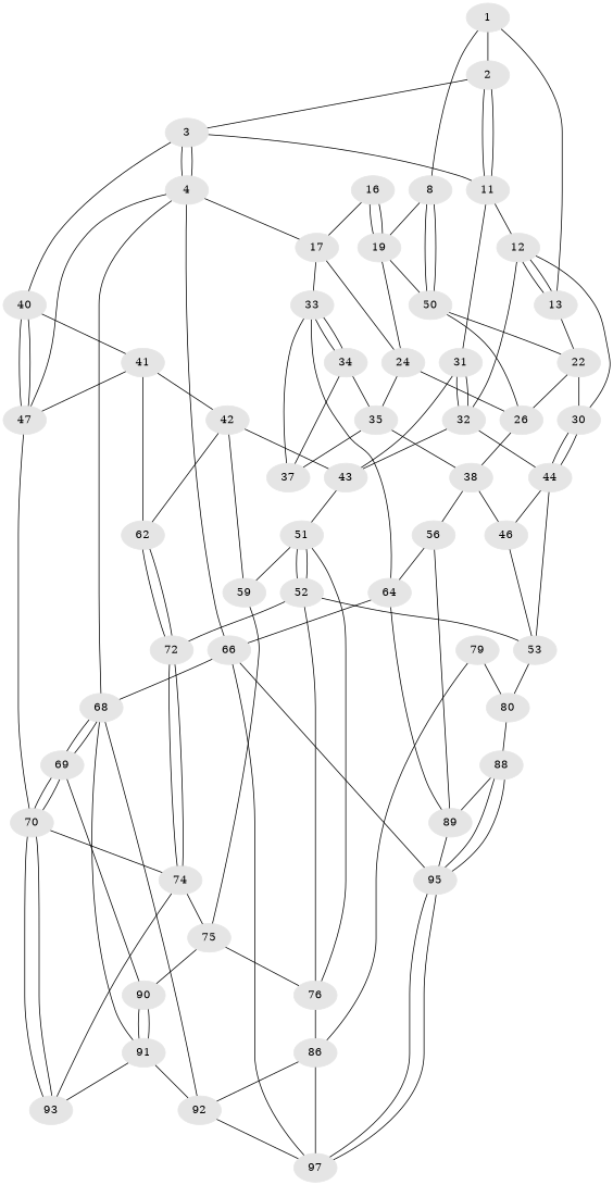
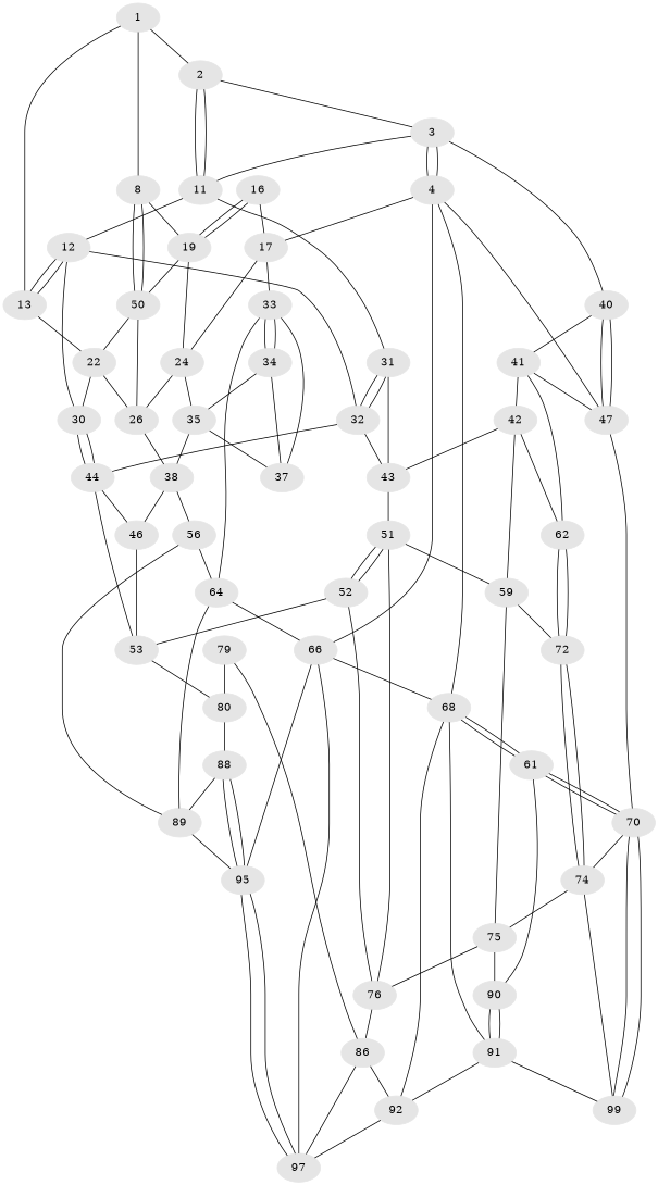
  graph {
    node [color=gray90 style=filled]
    1 [super="+7"]
    2
    8 [super="+9"]
    13
    3 [super="+14"]
    11 [super="+15"]
    19 [super="+21"]
    n8 [label=50 super="+23"]
    22 [super="+28"]
    4 [super="+5"]
    40
    12 [super="+29"]
    31
    17 [super="+18"]
    47 [super="+63"]
    66 [super="+99"]
    68 [super="+100"]
    41 [super="+61"]
    24 [super="+25"]
    33 [super="+49"]
    70 [super="+71"]
    95 [super="+96"]
    97 [super="+101"]
-   69
+   69 [label=61]
    91
    92 [super="+102"]
    16
    26 [super="+27"]
    30
    32 [super="+48"]
    43 [super="+50"]
    44 [super="+45"]
    35 [super="+36"]
    34
    37
    64 [super="+65"]
    38 [super="+39"]
    46 [super="+54"]
    56 [super="+67"]
    53 [super="+57"]
    51 [super="+60"]
    89 [super="+94"]
    42 [super="+58"]
    62
    59 [super="+73"]
    72
    75 [super="+82"]
    52 [super="+78"]
    76 [super="+77"]
    80 [super="+83"]
    74 [super="+81"]
-   93
+   93 [label=99]
    86 [super="+87"]
    79 [super="+88"]
    n55 [label=88 super="+85"]
    90 [super="+98"]
    1 -- 2
    1 -- 8
    1 -- 13
    2 -- 3
    2 -- 11
    2 -- 11
    8 -- 19
    8 -- n8
    8 -- n8
    13 -- 22
    3 -- 11
    3 -- 4
    3 -- 4
    3 -- 40
    11 -- 12
    11 -- 31
    19 -- n8
    19 -- 24
    n8 -- 22
    n8 -- 26
    22 -- 26
    22 -- 30
    4 -- 17
    4 -- 47
    4 -- 66
    4 -- 68
    40 -- 47
    40 -- 47
    40 -- 41
    12 -- 13
    12 -- 13
    12 -- 30
    12 -- 32
    31 -- 32
    31 -- 32
    31 -- 43
    17 -- 24
    17 -- 33
    47 -- 70
    66 -- 68
    66 -- 95
    66 -- 97
    68 -- 69
    68 -- 69
    68 -- 91
    68 -- 92
    41 -- 47
    41 -- 42
    41 -- 62
    24 -- 26
    24 -- 35
    33 -- 34
    33 -- 34
    33 -- 37
    33 -- 64
    70 -- 74
    70 -- 93
    70 -- 93
    95 -- 97
    95 -- 97
    69 -- 70
    69 -- 70
    69 -- 90
    91 -- 92
    91 -- 93
    92 -- 97
    16 -- 19
    16 -- 19
    16 -- 17
    26 -- 38
    30 -- 44
    30 -- 44
    32 -- 43
    32 -- 44
    43 -- 51
    44 -- 46
    44 -- 53
    35 -- 37
    35 -- 38
    34 -- 35
    34 -- 37
    64 -- 66
    64 -- 89
    38 -- 46
    38 -- 56
    46 -- 53
    56 -- 64
    56 -- 89
    53 -- 80
    51 -- 59
    51 -- 52
    51 -- 52
    51 -- 76
    89 -- 95
    42 -- 43
    42 -- 62
    42 -- 59
    62 -- 72
    62 -- 72
-   52 -- 72
+   59 -- 72
    59 -- 75
    72 -- 74
    72 -- 74
    75 -- 76
    75 -- 90
    52 -- 53
    52 -- 76
    76 -- 86
    80 -- n55
    74 -- 75
    74 -- 93
    86 -- 97
    86 -- 92
    79 -- 80 [weight=2]
    79 -- 86
    n55 -- 95
    n55 -- 95
    n55 -- 89
    90 -- 91
    90 -- 91
  }
